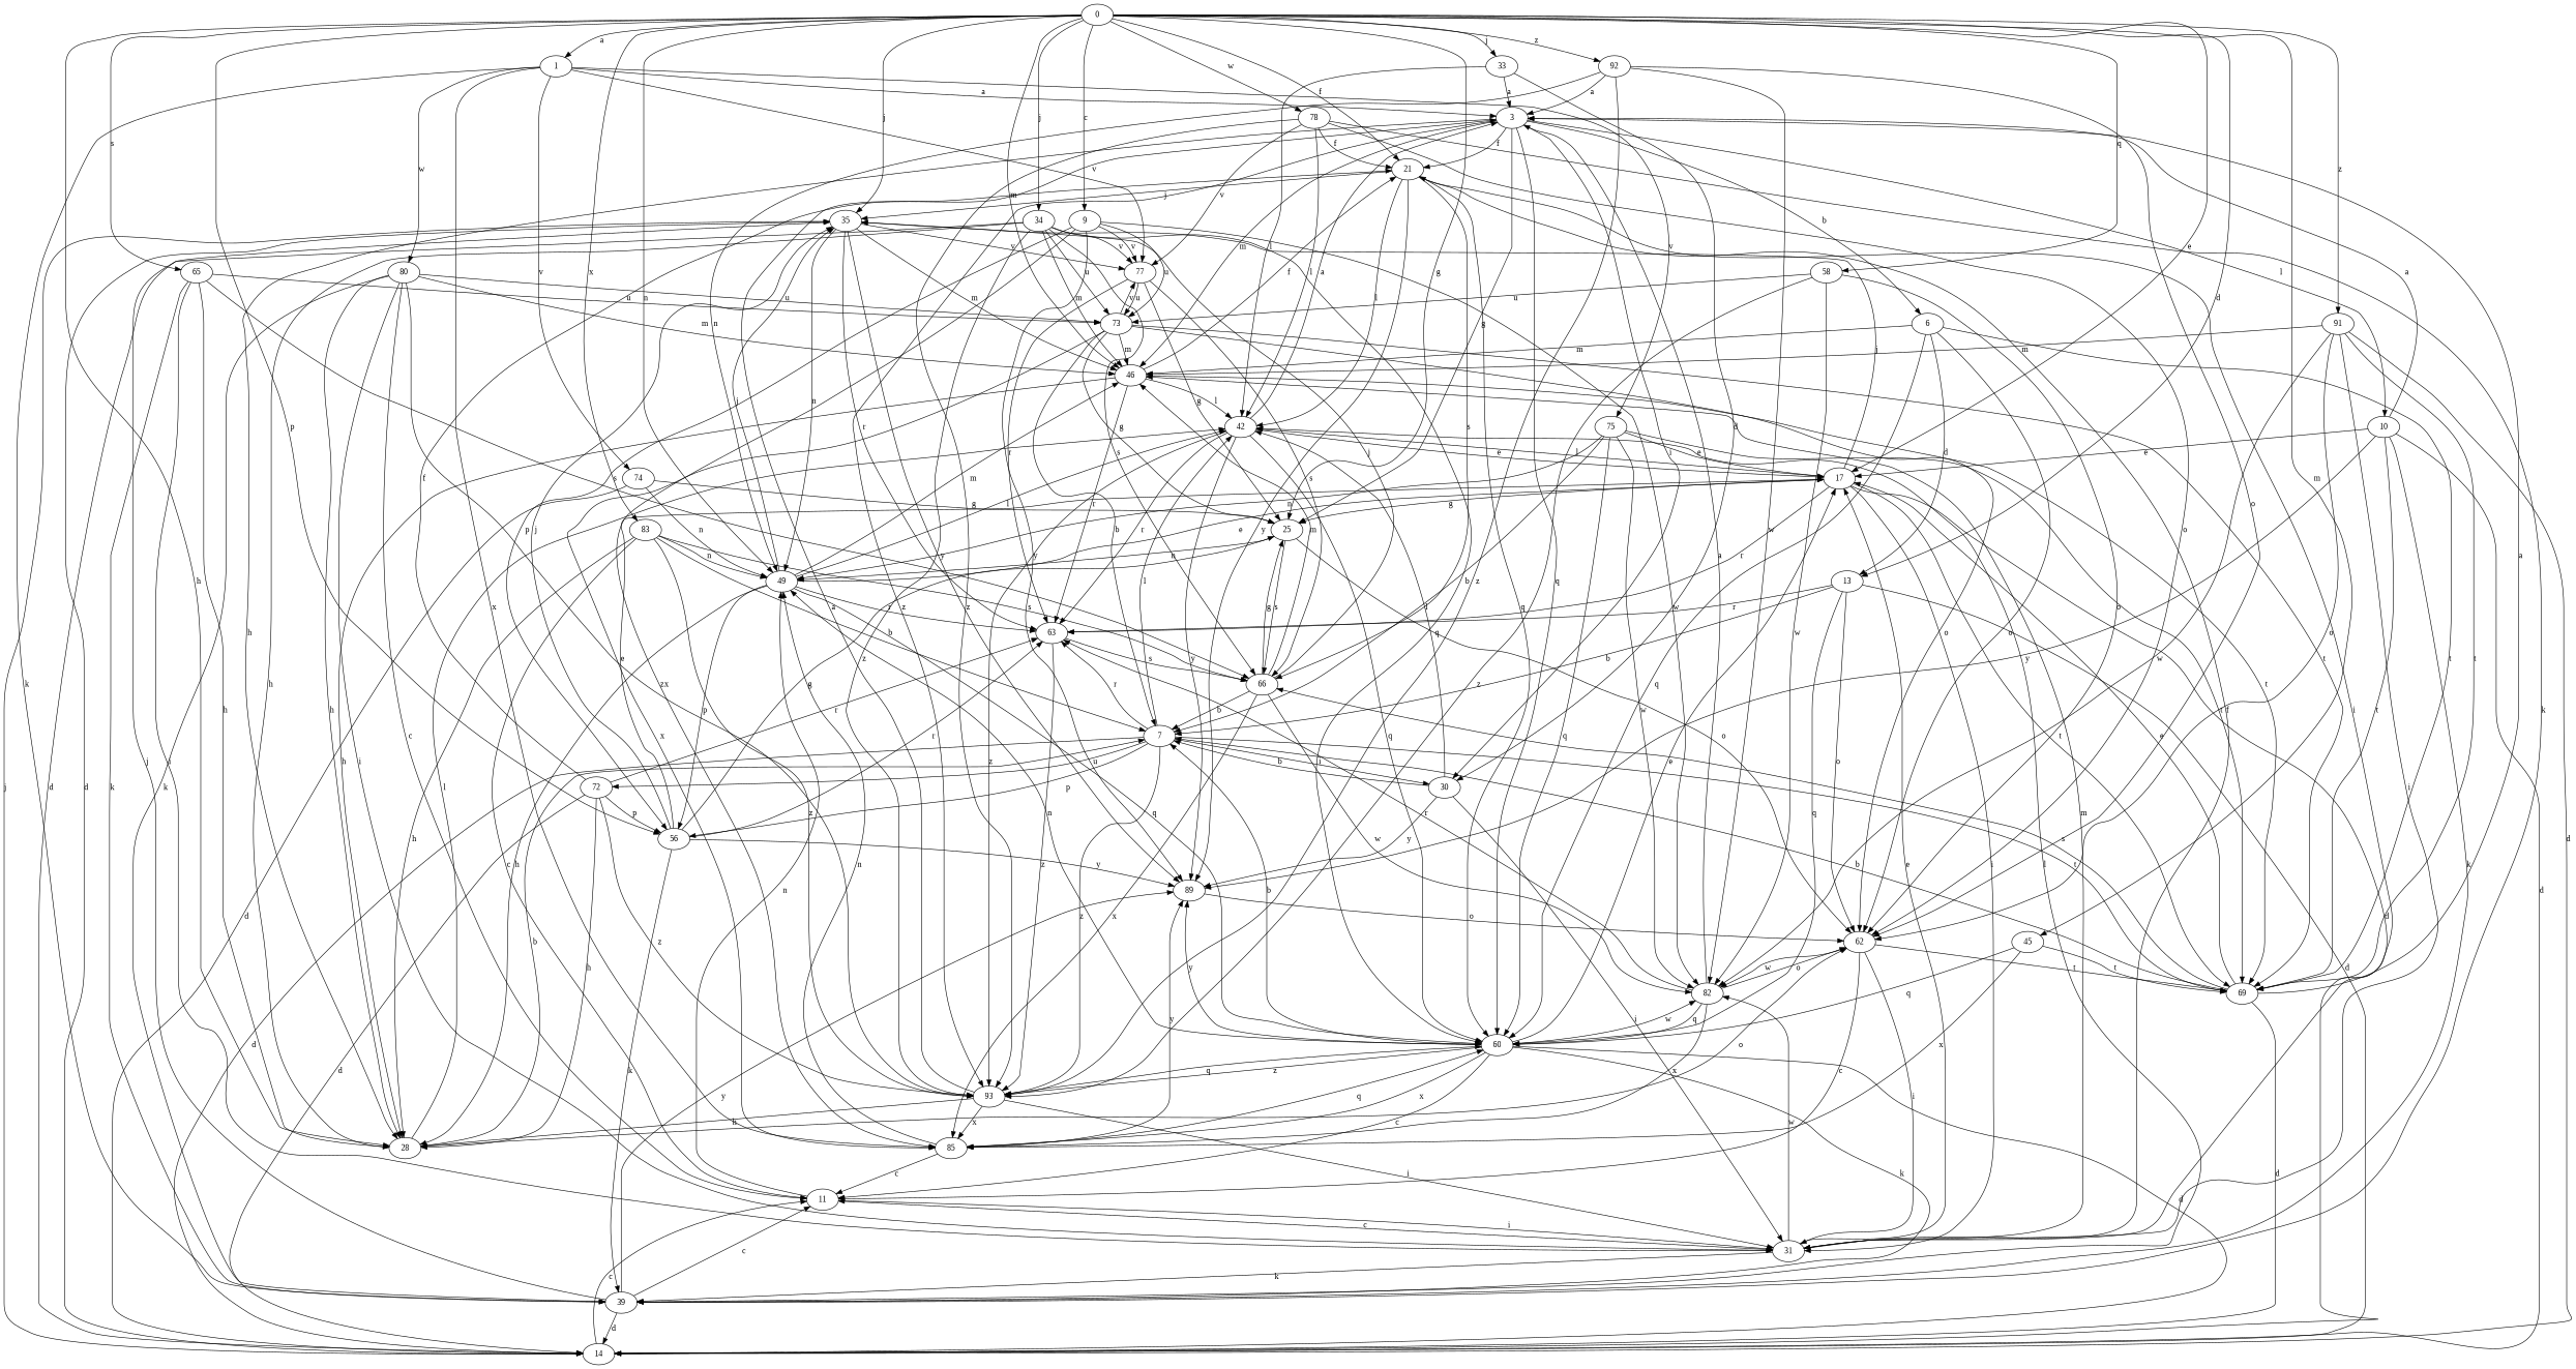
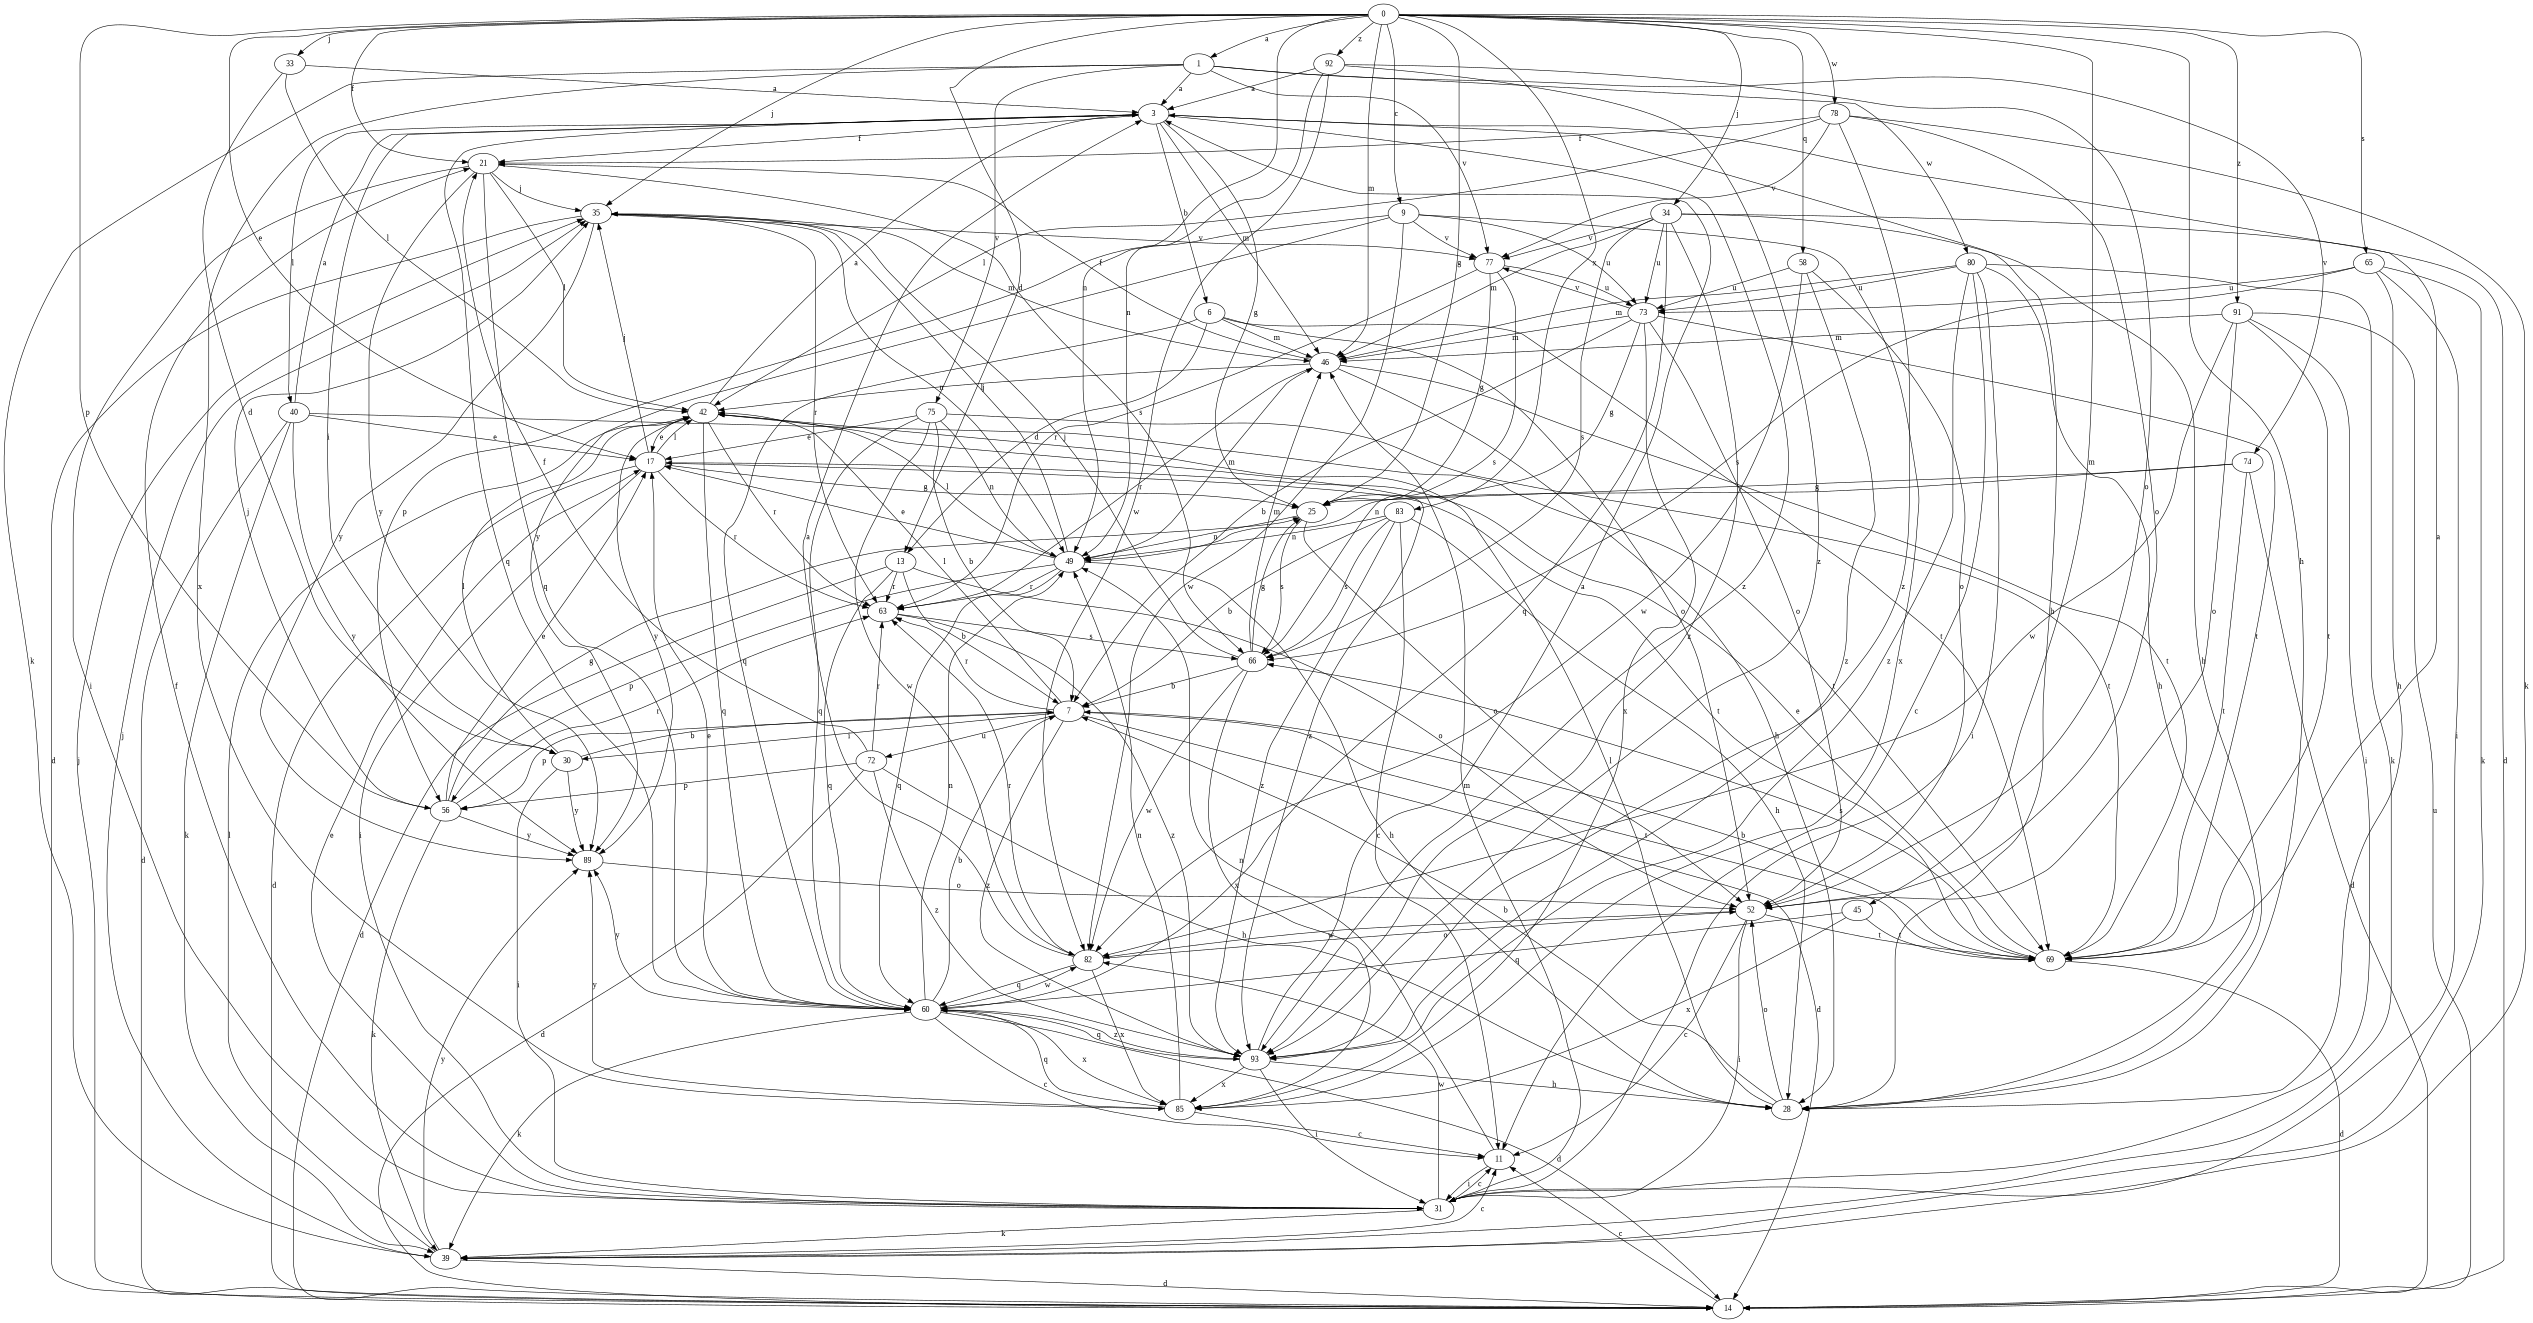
  strict digraph {
    fontname="Liberation Serif"
    node [fontname="Liberation Serif"]
    edge [fontname="Liberation Serif"]
    0
    1
    9
    13
    17
    21
    25
    28
    33
    34
    35
    45
    46
    49
    56
    58
    65
    78
    83
    91
    92
    3
    39
    74
    75
    77
    80
    85
    73
    82
    89
    60
-   52 [label=62]
+   52
    7
    14
    63
    69
    42
    31
    66
    30
    93
    11
    6
-   40 [label=10]
+   40
    72
    0 -> 1 [label=a]
    0 -> 9 [label=c]
    0 -> 13 [label=d]
    0 -> 17 [label=e]
    0 -> 21 [label=f]
    0 -> 25 [label=g]
    0 -> 28 [label=h]
    0 -> 33 [label=j]
    0 -> 34 [label=j]
    0 -> 35 [label=j]
    0 -> 45 [label=m]
    0 -> 46 [label=m]
    0 -> 49 [label=n]
    0 -> 56 [label=p]
    0 -> 58 [label=q]
    0 -> 65 [label=s]
    0 -> 78 [label=w]
    0 -> 83 [label=x]
    0 -> 91 [label=z]
    0 -> 92 [label=z]
    1 -> 3 [label=a]
    1 -> 39 [label=k]
    1 -> 74 [label=v]
    1 -> 75 [label=v]
    1 -> 77 [label=v]
    1 -> 80 [label=w]
    1 -> 85 [label=x]
    9 -> 56 [label=p]
    9 -> 77 [label=v]
    9 -> 85 [label=x]
    9 -> 73 [label=u]
    9 -> 82 [label=w]
    9 -> 89 [label=y]
    13 -> 60 [label=q]
    13 -> 52 [label=o]
    13 -> 7 [label=b]
    13 -> 14 [label=d]
    13 -> 63 [label=r]
    17 -> 25 [label=g]
    17 -> 35 [label=j]
    17 -> 14 [label=d]
    17 -> 63 [label=r]
    17 -> 69 [label=t]
    17 -> 42 [label=l]
    17 -> 31 [label=i]
    21 -> 35 [label=j]
    21 -> 89 [label=y]
    21 -> 60 [label=q]
    21 -> 42 [label=l]
    21 -> 31 [label=i]
    21 -> 66 [label=s]
    25 -> 49 [label=n]
    25 -> 52 [label=o]
    25 -> 66 [label=s]
    28 -> 52 [label=o]
    28 -> 7 [label=b]
    28 -> 42 [label=l]
    33 -> 3 [label=a]
    33 -> 42 [label=l]
    33 -> 30 [label=d]
    34 -> 28 [label=h]
    34 -> 46 [label=m]
    34 -> 77 [label=v]
    34 -> 73 [label=u]
    34 -> 60 [label=q]
    34 -> 14 [label=d]
    34 -> 66 [label=s]
    34 -> 93 [label=z]
    35 -> 46 [label=m]
    35 -> 49 [label=n]
    35 -> 77 [label=v]
    35 -> 89 [label=y]
    35 -> 14 [label=d]
    35 -> 63 [label=r]
    45 -> 85 [label=x]
    45 -> 60 [label=q]
    45 -> 69 [label=t]
    46 -> 21 [label=f]
    46 -> 28 [label=h]
    46 -> 63 [label=r]
    46 -> 69 [label=t]
    46 -> 42 [label=l]
    49 -> 17 [label=e]
    49 -> 28 [label=h]
    49 -> 35 [label=j]
    49 -> 46 [label=m]
    49 -> 56 [label=p]
    49 -> 60 [label=q]
    49 -> 63 [label=r]
    49 -> 42 [label=l]
    56 -> 17 [label=e]
    56 -> 25 [label=g]
    56 -> 35 [label=j]
    56 -> 39 [label=k]
    56 -> 89 [label=y]
    56 -> 63 [label=r]
    58 -> 73 [label=u]
    58 -> 82 [label=w]
    58 -> 52 [label=o]
    58 -> 93 [label=z]
    65 -> 28 [label=h]
    65 -> 39 [label=k]
    65 -> 73 [label=u]
    65 -> 31 [label=i]
    65 -> 66 [label=s]
    78 -> 21 [label=f]
    78 -> 39 [label=k]
    78 -> 77 [label=v]
    78 -> 52 [label=o]
    78 -> 42 [label=l]
    78 -> 93 [label=z]
    83 -> 28 [label=h]
    83 -> 49 [label=n]
    83 -> 7 [label=b]
    83 -> 66 [label=s]
    83 -> 93 [label=z]
    83 -> 11 [label=c]
    91 -> 46 [label=m]
    91 -> 82 [label=w]
    91 -> 52 [label=o]
-   91 -> 14 [label=d]
+   91 -> 14 [label=u]
    91 -> 69 [label=t]
    91 -> 31 [label=i]
    92 -> 49 [label=n]
    92 -> 3 [label=a]
    92 -> 82 [label=w]
    92 -> 52 [label=o]
    92 -> 93 [label=z]
    3 -> 21 [label=f]
    3 -> 25 [label=g]
    3 -> 28 [label=h]
    3 -> 46 [label=m]
    3 -> 60 [label=q]
    3 -> 30 [label=i]
    3 -> 93 [label=z]
    3 -> 6 [label=b]
    3 -> 40 [label=l]
    39 -> 35 [label=j]
    39 -> 89 [label=y]
    39 -> 14 [label=d]
    39 -> 42 [label=l]
    39 -> 11 [label=c]
    74 -> 25 [label=g]
    74 -> 49 [label=n]
    74 -> 14 [label=d]
+   74 -> 69 [label=t]
    75 -> 17 [label=e]
    75 -> 49 [label=n]
    75 -> 82 [label=w]
    75 -> 60 [label=q]
    75 -> 7 [label=b]
    75 -> 69 [label=t]
    77 -> 25 [label=g]
    77 -> 73 [label=u]
    77 -> 63 [label=r]
    77 -> 66 [label=s]
    80 -> 28 [label=h]
    80 -> 46 [label=m]
    80 -> 39 [label=k]
    80 -> 73 [label=u]
    80 -> 31 [label=i]
    80 -> 93 [label=z]
    80 -> 11 [label=c]
    85 -> 49 [label=n]
    85 -> 89 [label=y]
    85 -> 60 [label=q]
    85 -> 11 [label=c]
    73 -> 25 [label=g]
    73 -> 46 [label=m]
    73 -> 77 [label=v]
    73 -> 85 [label=x]
    73 -> 52 [label=o]
    73 -> 7 [label=b]
    73 -> 69 [label=t]
    82 -> 3 [label=a]
    82 -> 85 [label=x]
    82 -> 60 [label=q]
    82 -> 52 [label=o]
    82 -> 63 [label=r]
    89 -> 52 [label=o]
    60 -> 17 [label=e]
    60 -> 49 [label=n]
    60 -> 39 [label=k]
    60 -> 85 [label=x]
    60 -> 82 [label=w]
    60 -> 89 [label=y]
    60 -> 7 [label=b]
    60 -> 14 [label=d]
    60 -> 93 [label=z]
    60 -> 11 [label=c]
    52 -> 82 [label=w]
    52 -> 69 [label=t]
    52 -> 31 [label=i]
    52 -> 11 [label=c]
    7 -> 56 [label=p]
    7 -> 14 [label=d]
    7 -> 63 [label=r]
    7 -> 69 [label=t]
    7 -> 42 [label=l]
    7 -> 30 [label=i]
    7 -> 93 [label=z]
    7 -> 72 [label=u]
    14 -> 35 [label=j]
    14 -> 11 [label=c]
    63 -> 66 [label=s]
    63 -> 93 [label=z]
    69 -> 17 [label=e]
    69 -> 3 [label=a]
    69 -> 7 [label=b]
    69 -> 14 [label=d]
    69 -> 66 [label=s]
    42 -> 17 [label=e]
    42 -> 3 [label=a]
    42 -> 89 [label=y]
    42 -> 60 [label=q]
    42 -> 63 [label=r]
    42 -> 93 [label=z]
    31 -> 17 [label=e]
    31 -> 21 [label=f]
    31 -> 46 [label=m]
    31 -> 39 [label=k]
    31 -> 82 [label=w]
    31 -> 11 [label=c]
    66 -> 25 [label=g]
    66 -> 35 [label=j]
    66 -> 46 [label=m]
    66 -> 85 [label=x]
    66 -> 82 [label=w]
    66 -> 7 [label=b]
    30 -> 89 [label=y]
    30 -> 7 [label=b]
    30 -> 42 [label=l]
    30 -> 31 [label=i]
    93 -> 28 [label=h]
    93 -> 3 [label=a]
    93 -> 85 [label=x]
    93 -> 60 [label=q]
    93 -> 31 [label=i]
    11 -> 49 [label=n]
    11 -> 31 [label=i]
    6 -> 13 [label=d]
    6 -> 46 [label=m]
    6 -> 60 [label=q]
    6 -> 52 [label=o]
    6 -> 69 [label=t]
    40 -> 17 [label=e]
    40 -> 3 [label=a]
    40 -> 39 [label=k]
    40 -> 89 [label=y]
    40 -> 14 [label=d]
    40 -> 69 [label=t]
    72 -> 21 [label=f]
    72 -> 28 [label=h]
    72 -> 56 [label=p]
    72 -> 14 [label=d]
    72 -> 63 [label=r]
    72 -> 93 [label=z]
  }
